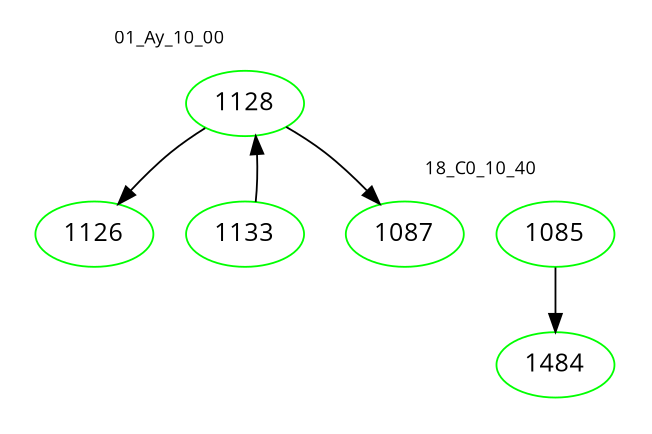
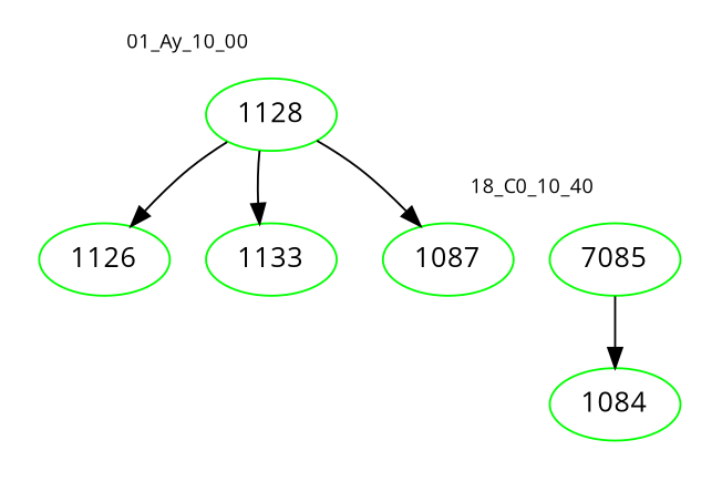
  digraph {
    fontname="Open Sans"
    node [color=green fontname="Open Sans"]
    edge [color=black fontname="Open Sans"]
    n1 [label=1128]
    n2 [label=1126]
    n3 [label=1133]
-   n4 [label=1085]
-   n5 [label=1484]
+   n4 [label=7085]
+   n5 [label=1084]
    n6 [label=1087]
    subgraph cluster_1 {
      color=white
      fontsize=10
      label="01_Ay_10_00"
      n1
      n2
      n3
    }
    subgraph cluster_2 {
      color=white
      fontsize=10
      label="18_C0_10_40"
      n4
      n5
      n6
    }
    n1 -> n2
-   n3 -> n1
+   n1 -> n3
    n1 -> n6
    n4 -> n5
  }
